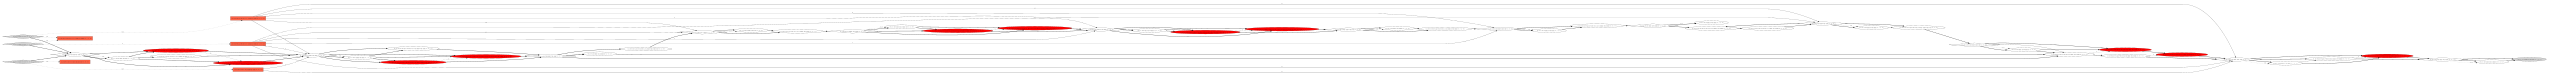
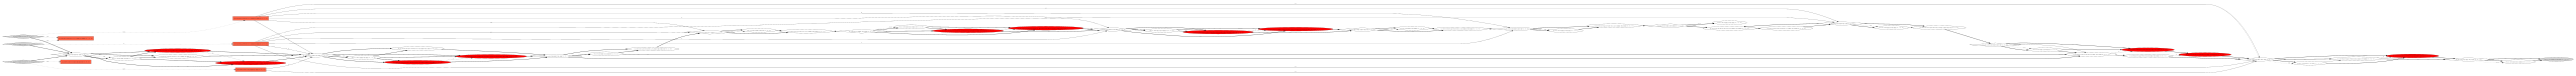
  digraph {
    fontname="IBM Plex Sans"
    rankdir=LR
    node [fillcolor=white fontname="IBM Plex Sans" shape=ellipse style=filled]
    edge [fontname="IBM Plex Sans" style=bold]
    n1 [label="r1.setSeriesShapesFilled(1,true)@@@6@@@['0', '0', '1']"]
    n2 [label="r1.equals(r2)@@@7@@@['1', '1', '1']" shape=diamond]
    n3 [label="return false@@@8@@@['1', '1', '1']"]
    n4 [fillcolor=red label="r2.setBaseLinesVisible(r1.getBaseLinesVisible())@@@10@@@['1', '0', '0']"]
    n5 [label="r2.setSeriesShapesFilled(1,true)@@@10@@@['0', '0', '1']"]
    n6 [fillcolor=red label="r2.setDefaultLinesVisible(r1.getDefaultLinesVisible())@@@10@@@['0', '1', '0']"]
    n7 [fillcolor=lightgray label="checkIndependence['1', '0', '0']" shape=diamond]
    n8 [fillcolor=tomato label="LineAndShapeRenderer r2@@@2@@@['1', '0', '0']" shape=box]
    n9 [fillcolor=tomato label="LineAndShapeRenderer r1@@@2@@@['1', '1', '0']" shape=box]
    n10 [label="!r1.equals(r2)@@@3@@@['1', '1', '1']" shape=diamond]
    n11 [label="r1.equals(r2)@@@40@@@['1', '1', '0']" shape=diamond]
    n12 [label="r1.equals(r2)@@@16@@@['1', '1', '1']" shape=diamond]
    n13 [label="r1.equals(r2)@@@31@@@['1', '1', '0']" shape=diamond]
    n14 [label="r1.equals(r2)@@@23@@@['1', '1', '0']" shape=diamond]
    n15 [label="r1.equals(r2)@@@15@@@['1', '1', '0']" shape=diamond]
    n16 [fillcolor=red label="r1.setDefaultLinesVisible(!r1.getDefaultLinesVisible())@@@6@@@['0', '1', '0']"]
    n17 [label="return false@@@4@@@['1', '1', '1']"]
    n18 [fillcolor=red label="r1.setBaseLinesVisible(!r1.getBaseLinesVisible())@@@6@@@['1', '0', '0']"]
    n19 [fillcolor=red label="r1.setDefaultShapesFilled(false)@@@47@@@['0', '1', '0']"]
    n20 [fillcolor=red label="r2.setDefaultShapesFilled(true)@@@48@@@['0', '1', '0']"]
    n21 [label="r2.setBaseShapesFilled(false)@@@19@@@['1', '0', '1']"]
    n22 [label="!r1.equals(r2)@@@20@@@['1', '1', '1']" shape=diamond]
    n23 [fillcolor=red label="r2.setDefaultShapesFilled(false)@@@52@@@['0', '1', '0']"]
    n24 [fillcolor=lightgray label="return true@@@23@@@['1', '1', '1']"]
    n25 [label="return false@@@21@@@['1', '1', '1']"]
    n26 [label="r1.setSeriesShapesFilled(0,false)@@@38@@@['1', '1', '0']"]
    n27 [label="r2.setSeriesShapesFilled(0,false)@@@43@@@['1', '1', '0']"]
    n28 [label="return false@@@41@@@['1', '1', '0']"]
    n29 [label="return false@@@17@@@['1', '1', '1']"]
    n30 [label="return false@@@32@@@['1', '1', '0']"]
    n31 [label="r2.setSeriesShapesVisible(1,true)@@@34@@@['1', '1', '0']"]
    n32 [fillcolor=red label="r2.setDefaultShapesVisible(r1.getDefaultShapesVisible())@@@26@@@['0', '1', '0']"]
    n33 [label="return false@@@24@@@['1', '1', '0']"]
    n34 [fillcolor=red label="r2.setBaseShapesVisible(r1.getBaseShapesVisible())@@@26@@@['1', '0', '0']"]
    n35 [label="r2.setSeriesLinesVisible(1,true)@@@18@@@['1', '1', '0']"]
    n36 [label="return false@@@16@@@['1', '1', '0']"]
    n37 [label="r1.setSeriesShapesVisible(1,true)@@@30@@@['1', '1', '0']"]
    n38 [label="!r1.equals(r2)@@@11@@@['1', '1', '1']" shape=diamond]
    n39 [fillcolor=lightgray label="checkIndependence['0', '0', '1']" shape=diamond]
    n40 [fillcolor=tomato label="ScatterRenderer r1@@@2@@@['0', '0', '1']" shape=box]
    n41 [fillcolor=tomato label="ScatterRenderer r2@@@2@@@['0', '0', '1']" shape=box]
    n42 [label="!r1.equals(r2)@@@35@@@['1', '1', '0']" shape=diamond]
    n43 [label="!r1.equals(r2)@@@27@@@['1', '1', '0']" shape=diamond]
    n44 [label="return false@@@28@@@['1', '1', '0']"]
    n45 [label="r2.setSeriesShapesFilled(0,true)@@@39@@@['1', '1', '0']"]
    n46 [label="!r1.equals(r2)@@@44@@@['1', '1', '0']" shape=diamond]
    n47 [label="r1.setBaseShapesFilled(false)@@@14@@@['1', '0', '1']"]
    n48 [label="return false@@@45@@@['1', '1', '0']"]
    n49 [label="r2.setBaseShapesFilled(true)@@@15@@@['1', '0', '1']"]
    n50 [label="return false@@@12@@@['1', '1', '1']"]
    n51 [label="r1.setSeriesLinesVisible(1,true)@@@14@@@['1', '1', '0']"]
    n52 [fillcolor=tomato label="LineAndShapeRenderer r2@@@2@@@['0', '1', '0']" shape=box]
    n53 [label="!r1.equals(r2)@@@19@@@['1', '1', '0']" shape=diamond]
    n54 [fillcolor=red label="r1.setDefaultShapesVisible(!r1.getDefaultShapesVisible())@@@22@@@['0', '1', '0']"]
    n55 [label="return false@@@20@@@['1', '1', '0']"]
    n56 [fillcolor=red label="r1.setBaseShapesVisible(!r1.getBaseShapesVisible())@@@22@@@['1', '0', '0']"]
    n57 [fillcolor=lightgray label="checkIndependence['0', '1', '0']" shape=diamond]
    n58 [label="return false@@@36@@@['1', '1', '0']"]
    n1 -> n2
    n2 -> n3 [label=true style=dotted]
    n2 -> n3
    n2 -> n4
    n2 -> n5
    n2 -> n6
    n3 -> n4
    n3 -> n5
    n3 -> n6
    n4 -> n6 [label=0 style=dashed]
    n4 -> n38
    n5 -> n38
    n6 -> n38
    n7 -> n8 [label=0 style=dotted]
    n7 -> n9 [label=true style=dotted]
    n7 -> n10
    n8 -> n2 [label=r2 style=solid]
    n8 -> n11 [label=r2 style=solid]
    n8 -> n12 [label=r2 style=solid]
    n8 -> n13 [label=r2 style=solid]
    n8 -> n14 [label=r2 style=solid]
    n8 -> n15 [label=r2 style=solid]
+   n10 -> n1
    n10 -> n16
    n10 -> n17
    n10 -> n17 [label=true style=dotted]
    n10 -> n18
    n11 -> n26
    n11 -> n27
    n11 -> n28
    n11 -> n28 [label=true style=dotted]
    n12 -> n21
    n12 -> n23
    n12 -> n29 [label=true style=dotted]
    n12 -> n29
    n13 -> n30 [label=true style=dotted]
    n13 -> n30
    n13 -> n31
    n14 -> n32
    n14 -> n33 [label=true style=dotted]
    n14 -> n33
    n14 -> n34
    n15 -> n35
    n15 -> n36 [label=true style=dotted]
    n15 -> n36
    n16 -> n2
    n17 -> n1
    n17 -> n16
    n17 -> n18
    n18 -> n2
    n18 -> n16 [label=0 style=dashed]
    n19 -> n20
    n20 -> n12
    n21 -> n22
    n21 -> n23 [label=0 style=dashed]
    n22 -> n24
    n22 -> n25
    n22 -> n25 [label=true style=dotted]
    n23 -> n22
    n25 -> n24
    n26 -> n45
    n27 -> n46
    n28 -> n27 [style=solid]
    n29 -> n21 [style=solid]
    n29 -> n23
    n30 -> n31
    n31 -> n42
    n32 -> n43
    n33 -> n32
    n33 -> n34
    n34 -> n32 [label=0 style=dashed]
    n34 -> n43
    n35 -> n53
    n36 -> n35
    n37 -> n13
    n38 -> n47
    n38 -> n50
    n38 -> n50 [label=true style=dotted]
    n38 -> n51
    n39 -> n10
    n39 -> n40 [label=true style=dotted]
    n39 -> n41 [label=true style=dotted]
    n41 -> n2 [label=r2 style=solid]
    n41 -> n12 [label=r2 style=solid]
    n42 -> n26
    n42 -> n58
    n42 -> n58 [label=true style=dotted]
    n43 -> n37
    n43 -> n44 [label=true style=dotted]
    n43 -> n44
    n44 -> n37
    n45 -> n11
    n46 -> n19
    n46 -> n47 [style=solid]
    n46 -> n48
    n46 -> n48 [label=true style=dotted]
    n47 -> n19 [label=0 style=dashed]
    n47 -> n49
    n48 -> n19
    n48 -> n47
    n49 -> n12
    n49 -> n20 [label=0 style=dashed]
    n50 -> n47
+   n50 -> n51
    n51 -> n15
    n52 -> n2 [label=r2 style=solid]
    n52 -> n11 [label=r2 style=solid]
    n52 -> n12 [label=r2 style=solid]
    n52 -> n13 [label=r2 style=solid]
    n52 -> n14 [label=r2 style=solid]
    n52 -> n15 [label=true style=solid]
    n53 -> n54
    n53 -> n55 [label=true style=dotted]
    n53 -> n55
    n53 -> n56
    n54 -> n14
    n55 -> n54
    n55 -> n56
    n56 -> n14
    n56 -> n54 [label=0 style=dashed]
    n57 -> n9 [label=true style=dotted]
    n57 -> n10
    n57 -> n52 [label=true style=dotted]
  }
